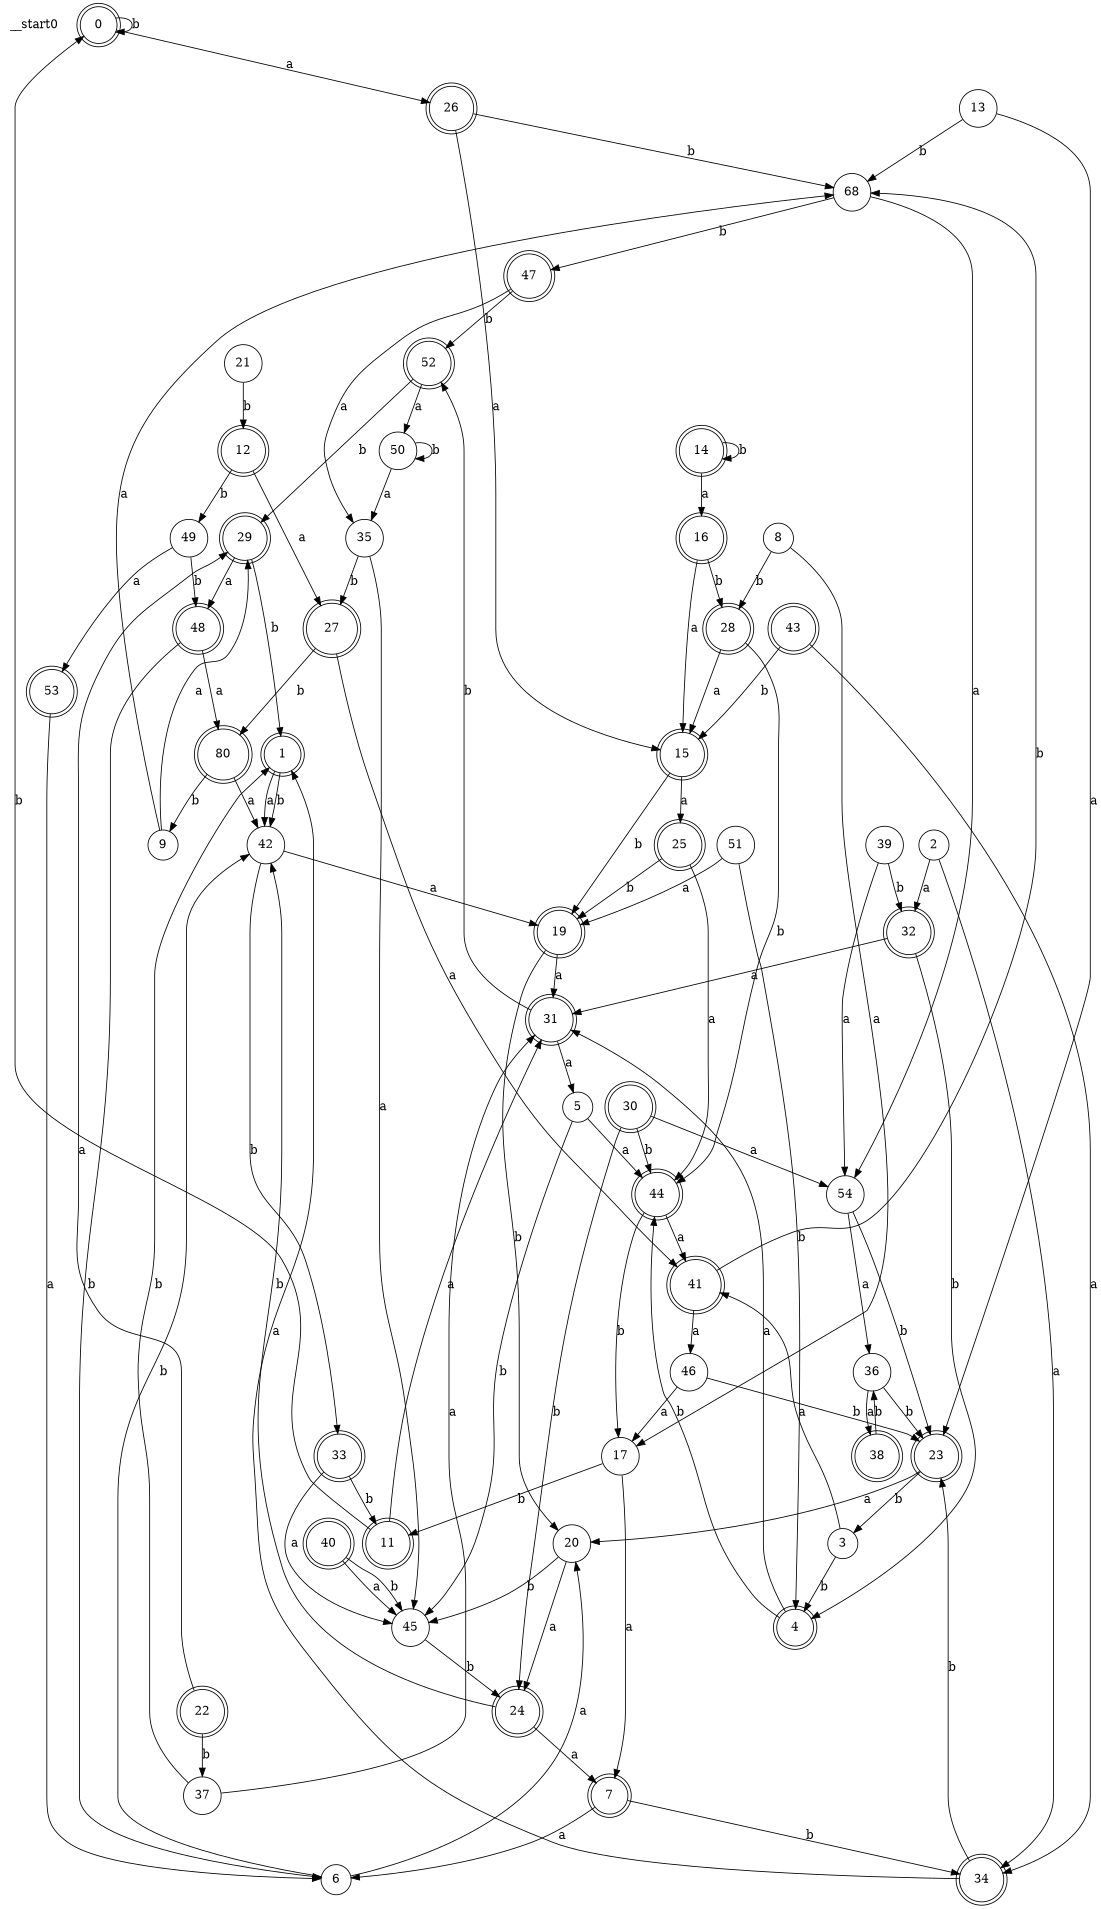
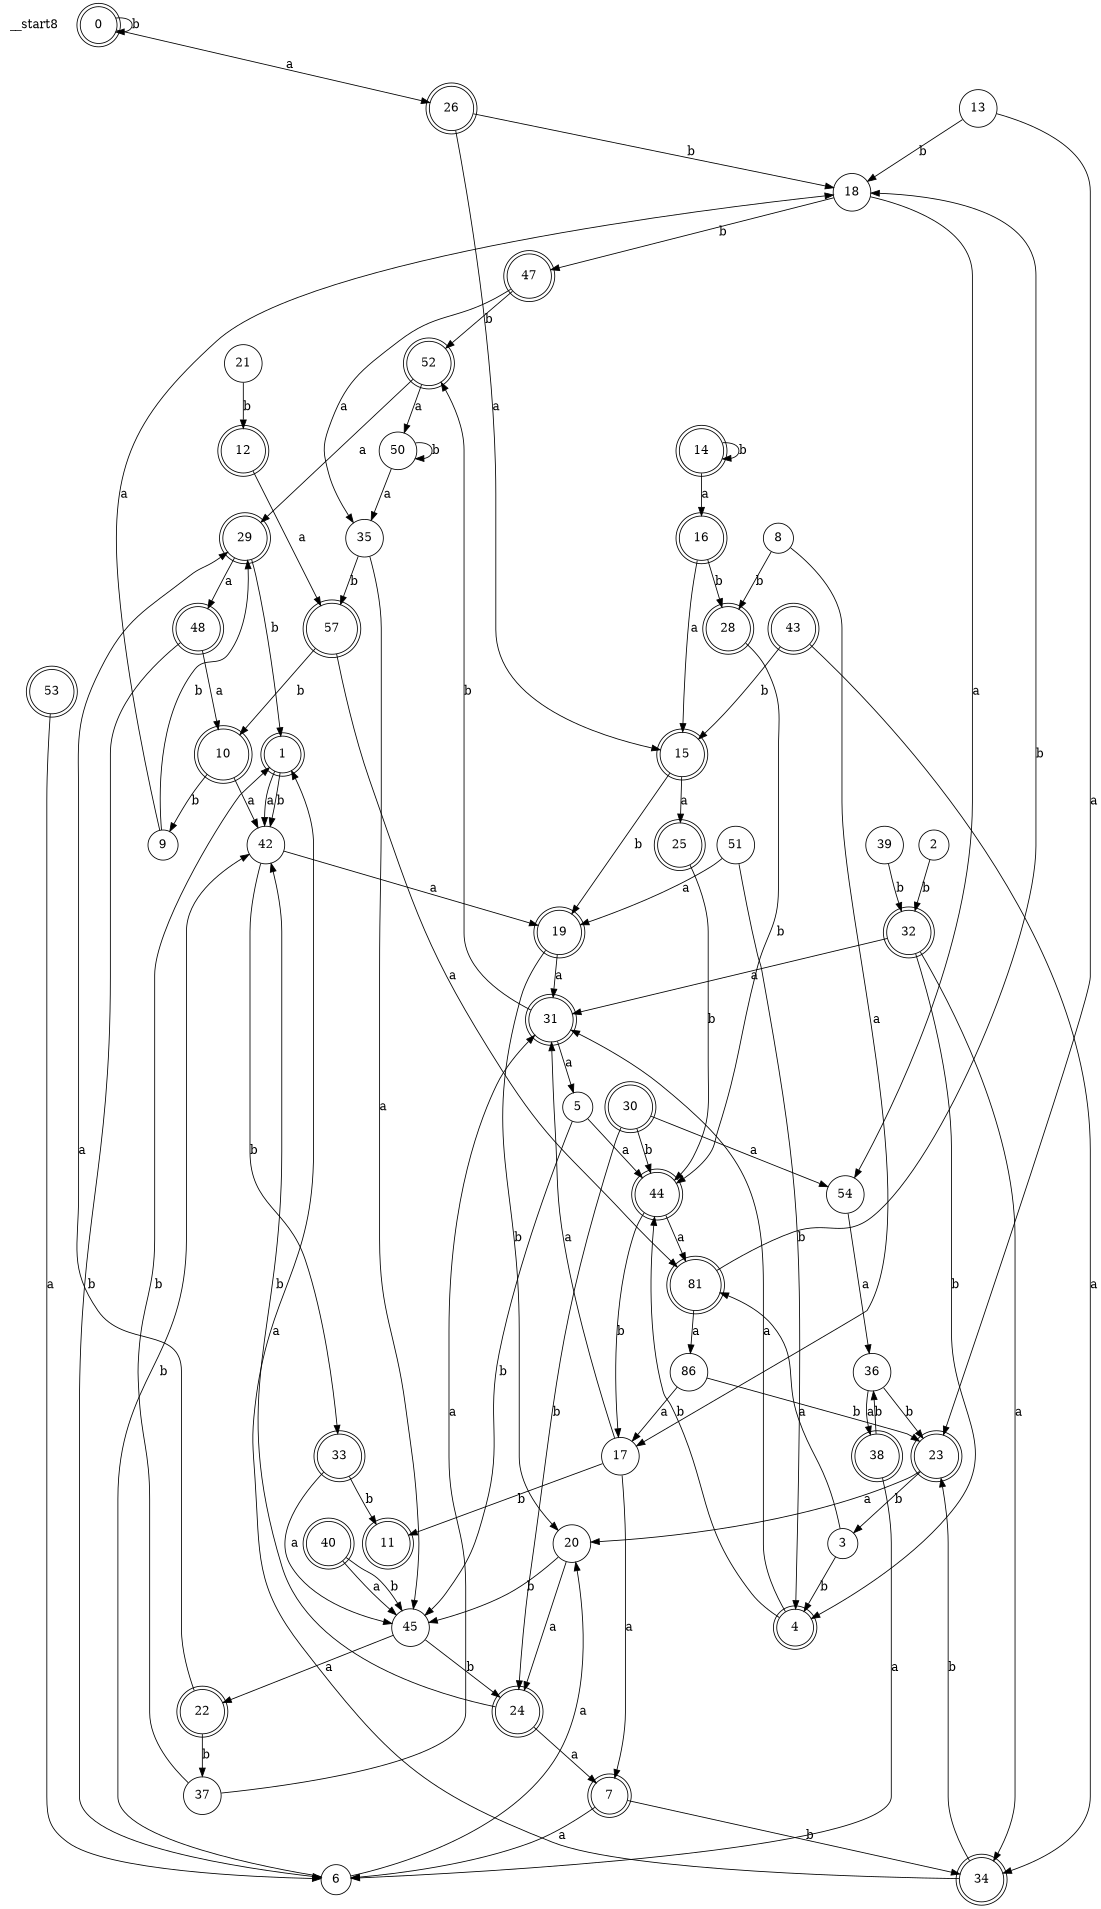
  digraph {
    rankdir=TB
    node [shape=doublecircle color=black fillcolor=white style="rounded,filled"]
-   __start0 [shape=none color="" fillcolor="" style=""]
+   __start0 [shape=none label=__start8 color="" fillcolor="" style=""]
    n2 [label=0]
    n3 [label=26]
-   n4 [label=68 shape=circle style=filled]
+   n4 [label=18 shape=circle style=filled]
    n5 [label=15]
    n6 [label=1]
    n7 [label=42 shape=circle style=filled]
    n8 [label=19]
    n9 [label=33]
    n10 [label=2 shape=circle style=filled]
    n11 [label=32]
    n12 [label=34]
    n13 [label=4]
    n14 [label=31]
    n15 [label=23]
    n16 [label=3 shape=circle style=filled]
-   n17 [label=41]
+   n17 [label=81]
    n18 [label=44]
-   n19 [label=46 shape=circle style=filled]
+   n19 [label=86 shape=circle style=filled]
    n20 [label=5 shape=circle style=filled]
    n21 [label=52]
    n22 [label=17 shape=circle style=filled]
    n23 [label=45 shape=circle style=filled]
    n24 [label=24]
    n25 [label=22]
    n26 [label=6 shape=circle style=filled]
    n27 [label=20 shape=circle style=filled]
    n28 [label=7]
    n29 [label=8 shape=circle style=filled]
    n30 [label=28]
    n31 [label=11]
    n32 [label=9 shape=circle style=filled]
    n33 [label=29]
    n34 [label=47]
    n35 [label=54 shape=circle style=filled]
    n36 [label=48]
-   n37 [label=80]
+   n37 [label=10]
    n38 [label=12]
-   n39 [label=27]
-   n40 [label=49 shape=circle style=filled]
+   n39 [label=57]
    n41 [label=53]
    n42 [label=13 shape=circle style=filled]
    n43 [label=14]
    n44 [label=16]
    n45 [label=25]
    n46 [label=35 shape=circle style=filled]
    n47 [label=36 shape=circle style=filled]
    n48 [label=21 shape=circle style=filled]
    n49 [label=37 shape=circle style=filled]
    n50 [label=30]
    n51 [label=50 shape=circle style=filled]
    n52 [label=38]
    n53 [label=39 shape=circle style=filled]
    n54 [label=40]
    n55 [label=43]
    n56 [label=51 shape=circle style=filled]
    n2 -> n2 [label=b]
    n2 -> n3 [label=a]
    n3 -> n4 [label=b]
    n3 -> n5 [label=a]
    n4 -> n34 [label=b]
    n4 -> n35 [label=a]
    n5 -> n8 [label=b]
    n5 -> n45 [label=a]
    n6 -> n7 [label=a]
    n6 -> n7 [label=b]
    n7 -> n8 [label=a]
    n7 -> n9 [label=b]
    n8 -> n14 [label=a]
    n8 -> n27 [label=b]
    n9 -> n23 [label=a]
    n9 -> n31 [label=b]
-   n10 -> n11 [label=a]
-   n10 -> n12 [label=a]
+   n10 -> n11 [label=b]
+   n11 -> n12 [label=a]
    n11 -> n13 [label=b]
    n11 -> n14 [label=a]
    n12 -> n6 [label=a]
    n12 -> n15 [label=b]
    n13 -> n14 [label=a]
    n13 -> n18 [label=b]
    n14 -> n20 [label=a]
    n14 -> n21 [label=b]
    n15 -> n16 [label=b]
    n15 -> n27 [label=a]
    n16 -> n13 [label=b]
    n16 -> n17 [label=a]
    n17 -> n4 [label=b]
    n17 -> n19 [label=a]
    n18 -> n17 [label=a]
    n18 -> n22 [label=b]
    n19 -> n15 [label=b]
    n19 -> n22 [label=a]
    n20 -> n18 [label=a]
    n20 -> n23 [label=b]
-   n21 -> n33 [label=b]
+   n21 -> n33 [label=a]
    n21 -> n51 [label=a]
    n22 -> n28 [label=a]
    n22 -> n31 [label=b]
    n23 -> n24 [label=b]
+   n23 -> n25 [label=a]
    n24 -> n7 [label=b]
    n24 -> n28 [label=a]
    n25 -> n33 [label=a]
    n25 -> n49 [label=b]
    n26 -> n7 [label=b]
    n26 -> n27 [label=a]
    n27 -> n23 [label=b]
    n27 -> n24 [label=a]
    n28 -> n12 [label=b]
    n28 -> n26 [label=a]
    n29 -> n22 [label=a]
    n29 -> n30 [label=b]
-   n30 -> n5 [label=a]
    n30 -> n18 [label=b]
-   n31 -> n2 [label=b]
-   n31 -> n14 [label=a]
+   n22 -> n14 [label=a]
    n32 -> n4 [label=a]
-   n32 -> n33 [label=a]
+   n32 -> n33 [label=b]
    n33 -> n6 [label=b]
    n33 -> n36 [label=a]
    n34 -> n21 [label=b]
    n34 -> n46 [label=a]
-   n35 -> n15 [label=b]
    n35 -> n47 [label=a]
    n36 -> n26 [label=b]
    n36 -> n37 [label=a]
    n37 -> n7 [label=a]
    n37 -> n32 [label=b]
    n38 -> n39 [label=a]
-   n38 -> n40 [label=b]
    n39 -> n17 [label=a]
    n39 -> n37 [label=b]
-   n40 -> n36 [label=b]
-   n40 -> n41 [label=a]
    n41 -> n26 [label=a]
    n42 -> n4 [label=b]
    n42 -> n15 [label=a]
    n43 -> n43 [label=b]
    n43 -> n44 [label=a]
    n44 -> n5 [label=a]
    n44 -> n30 [label=b]
-   n45 -> n8 [label=b]
-   n45 -> n18 [label=a]
+   n45 -> n18 [label=b]
    n46 -> n23 [label=a]
    n46 -> n39 [label=b]
    n47 -> n15 [label=b]
    n47 -> n52 [label=a]
    n48 -> n38 [label=b]
    n49 -> n6 [label=b]
    n49 -> n14 [label=a]
    n50 -> n18 [label=b]
    n50 -> n24 [label=b]
    n50 -> n35 [label=a]
    n51 -> n46 [label=a]
    n51 -> n51 [label=b]
+   n52 -> n26 [label=a]
    n52 -> n47 [label=b]
    n53 -> n11 [label=b]
-   n53 -> n35 [label=a]
    n54 -> n23 [label=a]
    n54 -> n23 [label=b]
    n55 -> n5 [label=b]
    n55 -> n12 [label=a]
    n56 -> n8 [label=a]
    n56 -> n13 [label=b]
  }
